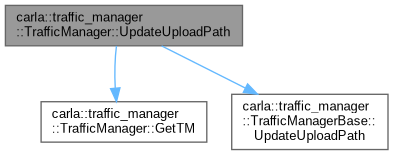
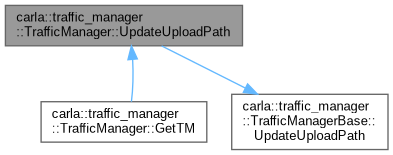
  digraph {
    rankdir=TB
    fontname="Liberation Sans"
    node [color=grey40 fillcolor=white fontname="Liberation Sans" fontsize=10 shape=box style=filled]
    edge [color=steelblue1 fontname="Liberation Sans" fontsize=10 labelfontname=Helvetica labelfontsize=10 style=solid]
    n1 [color=gray40 fillcolor=grey60 fontcolor=black height=0.2 label="carla::traffic_manager\l::TrafficManager::UpdateUploadPath" width=0.4]
    n2 [height=0.2 label="carla::traffic_manager\l::TrafficManager::GetTM" width=0.4]
    n3 [height=0.2 label="carla::traffic_manager\l::TrafficManagerBase::\lUpdateUploadPath" width=0.4]
-   n1 -> n2
+   n2 -> n1
    n1 -> n3
  }
